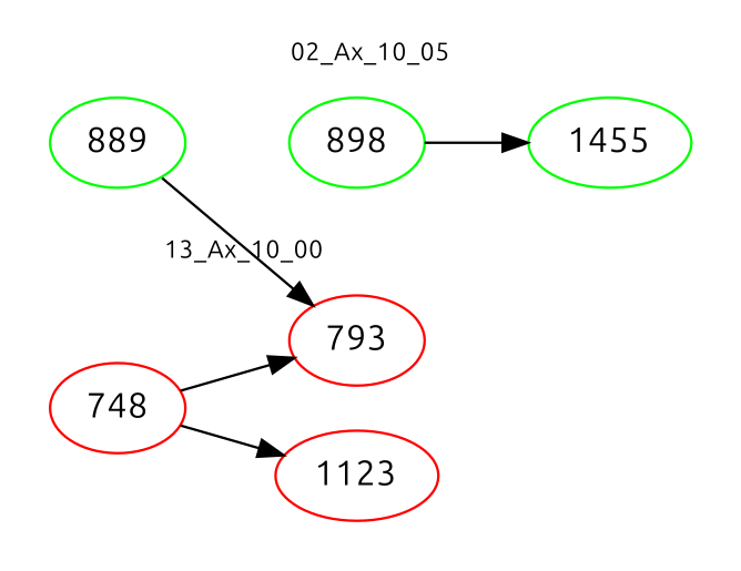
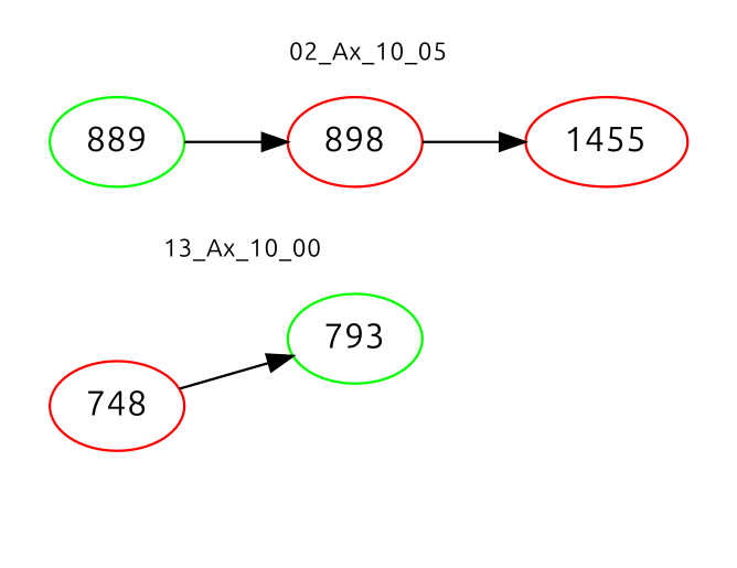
  digraph {
    fontname=Ubuntu
    rankdir=LR
    node [color=green fontname=Ubuntu]
    edge [color=black fontname=Ubuntu]
    n1 [label=889]
-   n2 [label=1455]
-   n3 [label=898]
+   n2 [color=red label=1455]
+   n3 [color=red label=898]
    n4 [color=red label=748]
-   n5 [color=red label=1123]
-   n6 [color=red label=793]
+   n6 [label=793]
    subgraph cluster_1 {
      color=white
      fontsize=10
      label="02_Ax_10_05"
      n1
      n2
      n3
    }
    subgraph cluster_2 {
      color=white
      fontsize=10
      label="13_Ax_10_00"
      n4
-     n5
      n6
    }
-   n1 -> n6
+   n1 -> n3
    n3 -> n2
-   n4 -> n5
    n4 -> n6
  }
